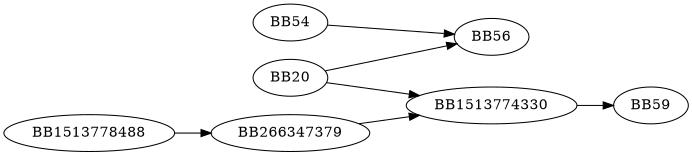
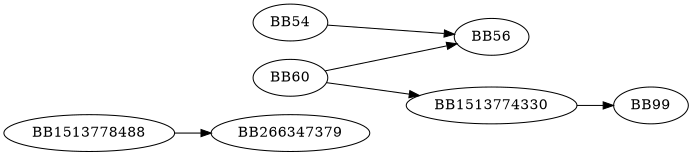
  digraph {
    rankdir=LR
    n1 [label=BB266347379]
    BB1513778488
    BB54
    BB56
    BB1513774330
-   BB59
-   BB60 [label=BB20]
-   n1 -> BB1513774330
+   BB59 [label=BB99]
+   BB60
    BB1513778488 -> n1
    BB54 -> BB56
    BB1513774330 -> BB59
    BB60 -> BB56
    BB60 -> BB1513774330
  }
